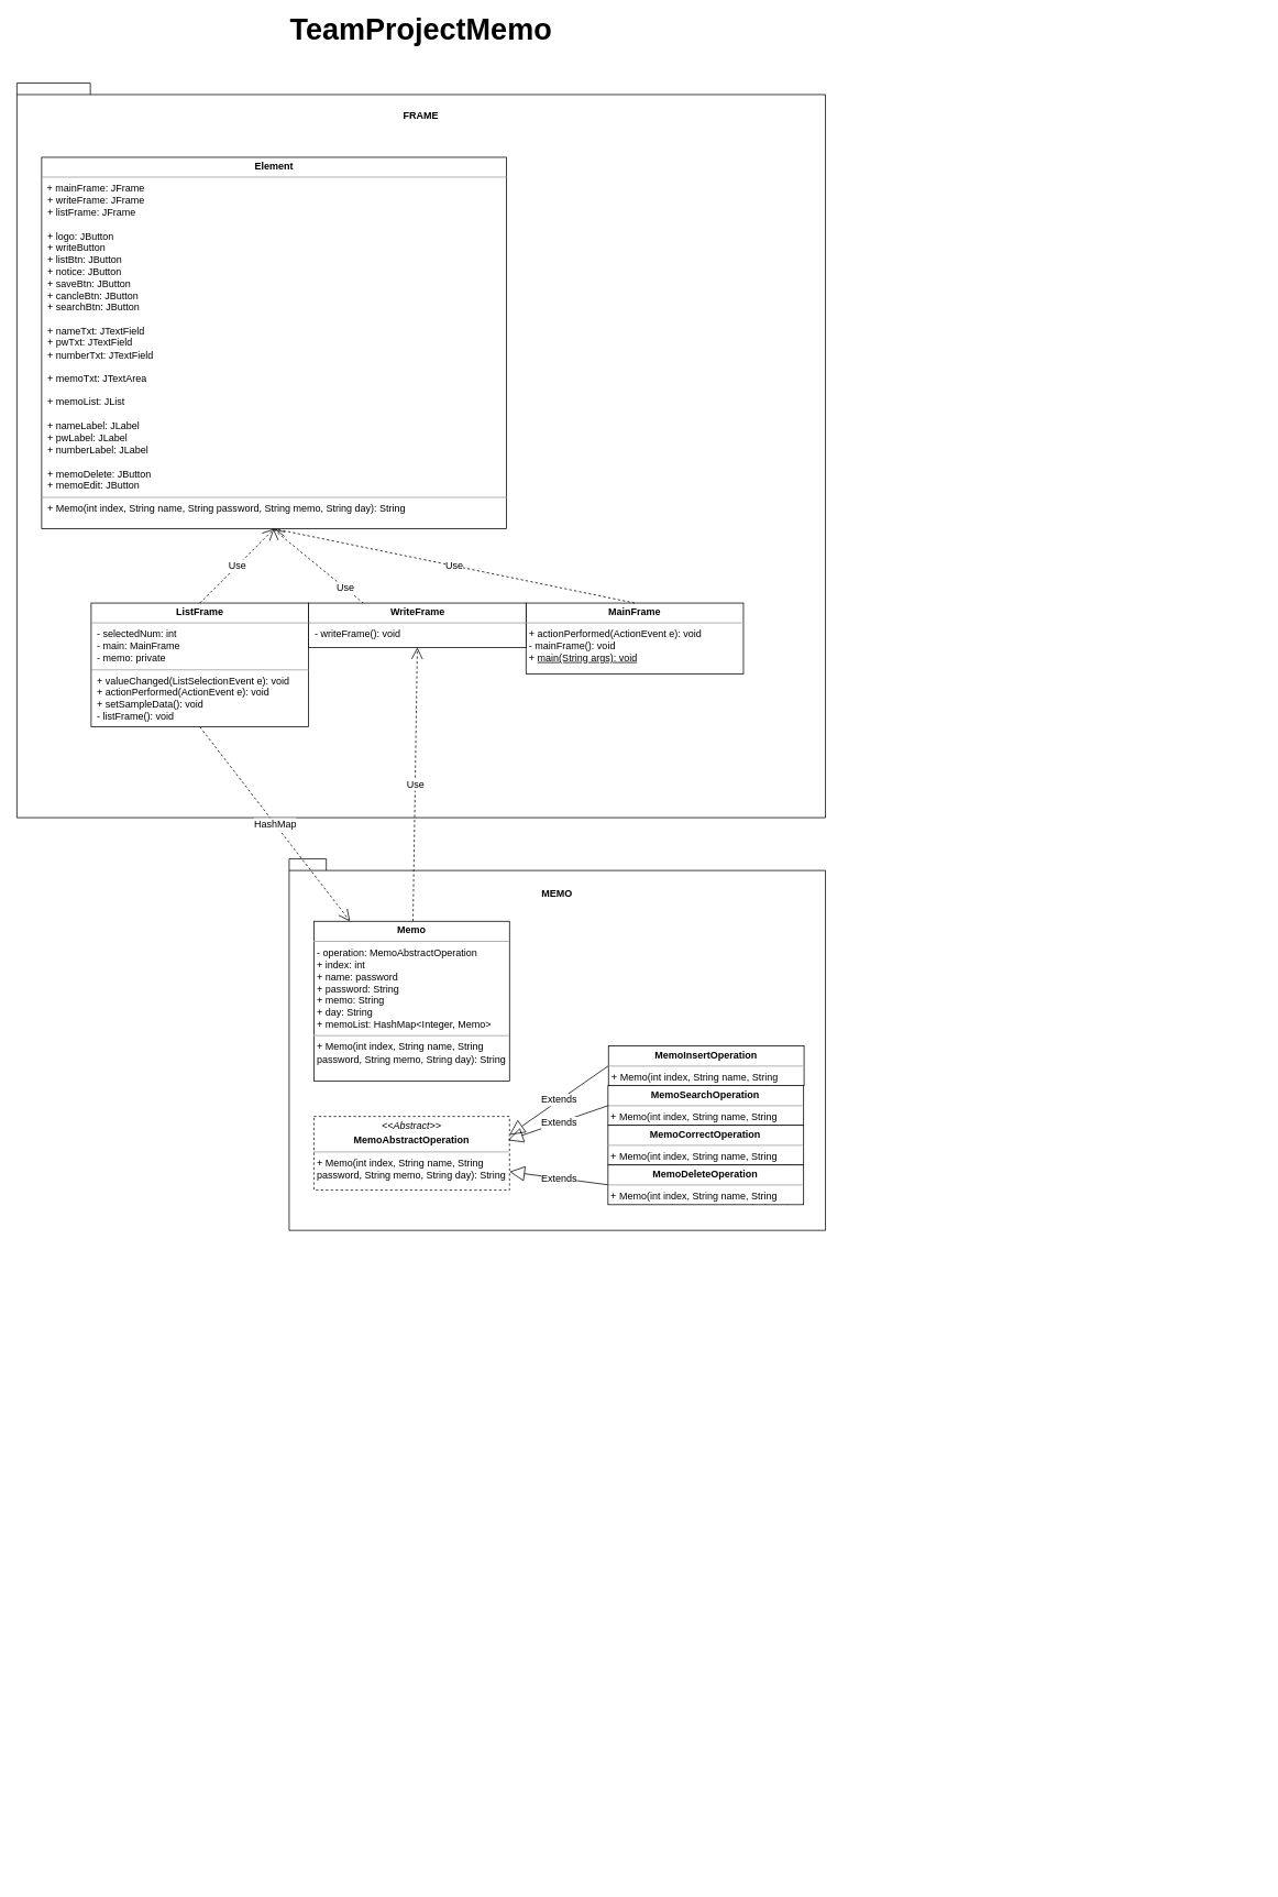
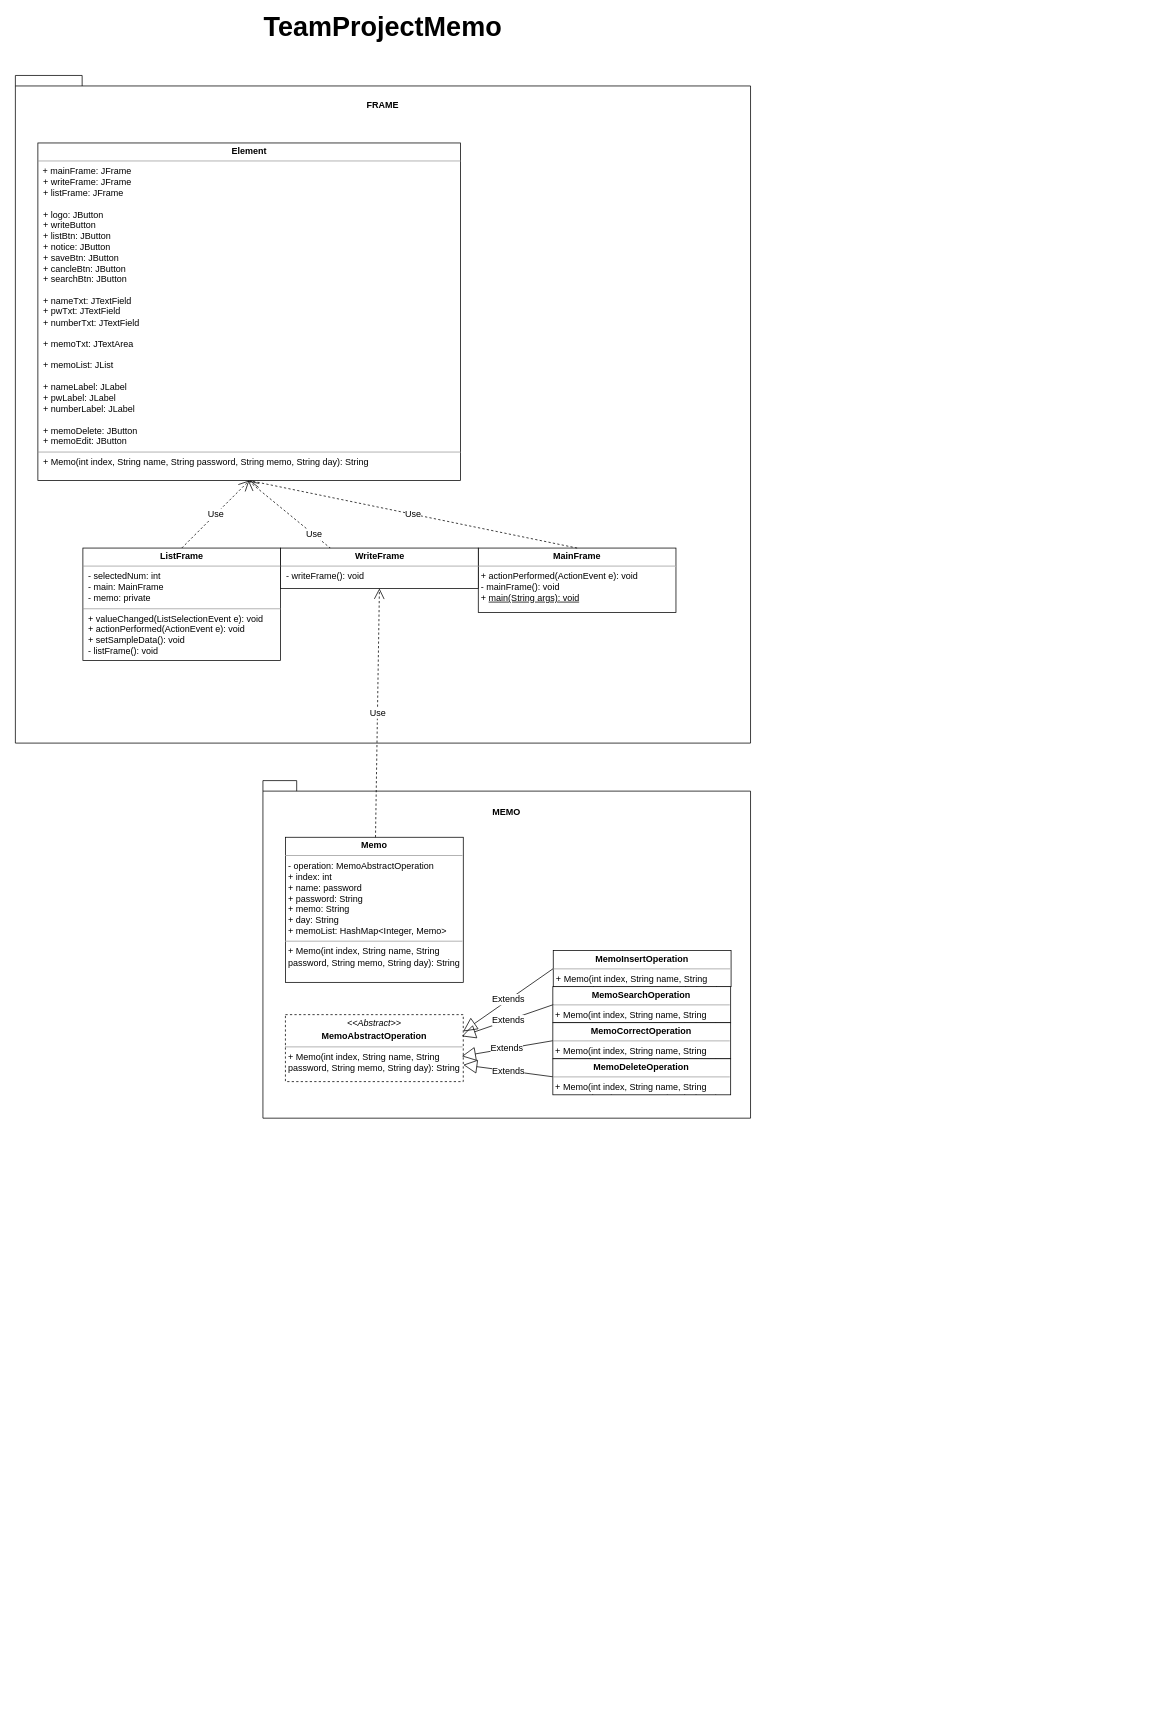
  <mxCell id="0" />
  <mxCell id="1" parent="0" />
  <mxCell id="2" value="" style="group" parent="1" vertex="1" connectable="0"><mxGeometry x="700" y="40" width="827" height="2235.602" as="geometry" /></mxCell>
  <mxCell id="3" value="&lt;span style=&quot;font-size: 36px;&quot;&gt;&lt;b&gt;TeamProjectMemo&lt;/b&gt;&lt;/span&gt;" style="text;html=1;strokeColor=none;fillColor=none;align=center;verticalAlign=middle;whiteSpace=wrap;rounded=0;" parent="2" vertex="1"><mxGeometry x="-220" y="-20" width="60" height="30" as="geometry" /></mxCell>
  <mxCell id="4" value="FRAME&lt;br&gt;&lt;br&gt;&lt;br&gt;&lt;br&gt;&lt;br&gt;&lt;br&gt;&lt;br&gt;&lt;br&gt;&lt;br&gt;&lt;br&gt;&lt;br&gt;&lt;br&gt;&lt;br&gt;&lt;br&gt;&lt;br&gt;&lt;br&gt;&lt;br&gt;&lt;br&gt;&lt;br&gt;&lt;br&gt;&lt;br&gt;&lt;br&gt;&lt;br&gt;&lt;br&gt;&lt;br&gt;&lt;br&gt;&lt;br&gt;&lt;br&gt;&lt;br&gt;&lt;br&gt;&lt;br&gt;&lt;br&gt;&lt;br&gt;&lt;br&gt;&lt;br&gt;&lt;br&gt;&lt;br&gt;&lt;br&gt;&lt;br&gt;&lt;br&gt;&lt;br&gt;&lt;br&gt;&lt;br&gt;&lt;br&gt;&lt;br&gt;&lt;br&gt;&lt;br&gt;&lt;br&gt;&lt;br&gt;&lt;br&gt;&lt;br&gt;&lt;br&gt;&lt;br&gt;&lt;br&gt;&lt;br&gt;&lt;br&gt;&lt;br&gt;&lt;br&gt;" style="shape=folder;fontStyle=1;spacingTop=10;tabWidth=40;tabHeight=14;tabPosition=left;html=1;whiteSpace=wrap;" parent="1" vertex="1"><mxGeometry x="20" y="100" width="980" height="890" as="geometry" /></mxCell>
  <mxCell id="5" value="MEMO&lt;br&gt;&lt;br&gt;&lt;br&gt;&lt;br&gt;&lt;br&gt;&lt;br&gt;&lt;br&gt;&lt;br&gt;&lt;br&gt;&lt;br&gt;&lt;br&gt;&lt;br&gt;&lt;br&gt;&lt;br&gt;&lt;br&gt;&lt;br&gt;&lt;br&gt;&lt;br&gt;&lt;br&gt;&lt;br&gt;&lt;br&gt;&lt;br&gt;&lt;br&gt;&lt;br&gt;&lt;br&gt;&lt;br&gt;&lt;br&gt;" style="shape=folder;fontStyle=1;spacingTop=10;tabWidth=40;tabHeight=14;tabPosition=left;html=1;whiteSpace=wrap;" parent="1" vertex="1"><mxGeometry x="350" y="1040" width="650" height="450" as="geometry" /></mxCell>
  <mxCell id="6" value="&lt;p style=&quot;margin:0px;margin-top:4px;text-align:center;&quot;&gt;&lt;b&gt;Memo&lt;/b&gt;&lt;/p&gt;&lt;hr size=&quot;1&quot;&gt;&lt;p style=&quot;margin:0px;margin-left:4px;&quot;&gt;- operation: MemoAbstractOperation&lt;/p&gt;&lt;p style=&quot;margin:0px;margin-left:4px;&quot;&gt;+ index: int&lt;/p&gt;&lt;p style=&quot;margin:0px;margin-left:4px;&quot;&gt;+ name: password&lt;/p&gt;&lt;p style=&quot;margin:0px;margin-left:4px;&quot;&gt;+ password: String&lt;/p&gt;&lt;p style=&quot;margin:0px;margin-left:4px;&quot;&gt;+ memo: String&lt;/p&gt;&lt;p style=&quot;margin:0px;margin-left:4px;&quot;&gt;+ day: String&lt;/p&gt;&lt;p style=&quot;margin:0px;margin-left:4px;&quot;&gt;+ memoList: HashMap&amp;lt;Integer, Memo&amp;gt;&lt;/p&gt;&lt;hr size=&quot;1&quot;&gt;&lt;p style=&quot;margin:0px;margin-left:4px;&quot;&gt;+ Memo(int index, String name, String password, String memo, String day): String&lt;/p&gt;" style="verticalAlign=top;align=left;overflow=fill;fontSize=12;fontFamily=Helvetica;html=1;whiteSpace=wrap;container=1;" parent="1" vertex="1"><mxGeometry x="380" y="1115.524" width="237.06" height="193.41" as="geometry" /></mxCell>
  <mxCell id="7" value="&lt;p style=&quot;margin:0px;margin-top:4px;text-align:center;&quot;&gt;&lt;i&gt;&amp;lt;&amp;lt;Abstract&amp;gt;&amp;gt;&lt;/i&gt;&lt;/p&gt;&lt;p style=&quot;margin:0px;margin-top:4px;text-align:center;&quot;&gt;&lt;b&gt;MemoAbstractOperation&lt;/b&gt;&lt;/p&gt;&lt;hr size=&quot;1&quot;&gt;&lt;p style=&quot;margin:0px;margin-left:4px;&quot;&gt;&lt;/p&gt;&lt;p style=&quot;margin:0px;margin-left:4px;&quot;&gt;+ Memo(int index, String name, String password, String memo, String day): String&lt;/p&gt;" style="verticalAlign=top;align=left;overflow=fill;fontSize=12;fontFamily=Helvetica;html=1;whiteSpace=wrap;container=1;dashed=1;" parent="1" vertex="1"><mxGeometry x="380" y="1351.96" width="237.06" height="89.265" as="geometry" /></mxCell>
  <mxCell id="8" value="&lt;p style=&quot;margin:0px;margin-top:4px;text-align:center;&quot;&gt;&lt;b&gt;MemoSear&lt;/b&gt;&lt;b style=&quot;background-color: initial;&quot;&gt;chOperation&lt;/b&gt;&lt;/p&gt;&lt;hr size=&quot;1&quot;&gt;&lt;p style=&quot;margin:0px;margin-left:4px;&quot;&gt;&lt;/p&gt;&lt;p style=&quot;margin:0px;margin-left:4px;&quot;&gt;+ Memo(int index, String name, String password, String memo, String day): String&lt;/p&gt;" style="verticalAlign=top;align=left;overflow=fill;fontSize=12;fontFamily=Helvetica;html=1;whiteSpace=wrap;container=1;" parent="1" vertex="1"><mxGeometry x="736.47" y="1314.653" width="237.06" height="48.066" as="geometry" /></mxCell>
  <mxCell id="9" value="&lt;p style=&quot;margin:0px;margin-top:4px;text-align:center;&quot;&gt;&lt;b&gt;MemoInsertOperation&lt;/b&gt;&lt;/p&gt;&lt;hr size=&quot;1&quot;&gt;&lt;p style=&quot;margin:0px;margin-left:4px;&quot;&gt;&lt;/p&gt;&lt;p style=&quot;margin:0px;margin-left:4px;&quot;&gt;+ Memo(int index, String name, String password, String memo, String day): String&lt;/p&gt;" style="verticalAlign=top;align=left;overflow=fill;fontSize=12;fontFamily=Helvetica;html=1;whiteSpace=wrap;container=1;" parent="1" vertex="1"><mxGeometry x="737" y="1266.591" width="237.06" height="48.066" as="geometry" /></mxCell>
  <mxCell id="10" value="&lt;p style=&quot;margin:0px;margin-top:4px;text-align:center;&quot;&gt;&lt;b&gt;MemoCorrect&lt;/b&gt;&lt;b style=&quot;background-color: initial;&quot;&gt;Operation&lt;/b&gt;&lt;/p&gt;&lt;hr size=&quot;1&quot;&gt;&lt;p style=&quot;margin:0px;margin-left:4px;&quot;&gt;&lt;/p&gt;&lt;p style=&quot;margin:0px;margin-left:4px;&quot;&gt;+ Memo(int index, String name, String password, String memo, String day): String&lt;/p&gt;" style="verticalAlign=top;align=left;overflow=fill;fontSize=12;fontFamily=Helvetica;html=1;whiteSpace=wrap;container=1;" parent="1" vertex="1"><mxGeometry x="736.47" y="1362.718" width="237.06" height="48.066" as="geometry" /></mxCell>
  <mxCell id="11" value="&lt;p style=&quot;margin:0px;margin-top:4px;text-align:center;&quot;&gt;&lt;b&gt;MemoDelete&lt;/b&gt;&lt;b style=&quot;background-color: initial;&quot;&gt;Operation&lt;/b&gt;&lt;/p&gt;&lt;hr size=&quot;1&quot;&gt;&lt;p style=&quot;margin:0px;margin-left:4px;&quot;&gt;&lt;/p&gt;&lt;p style=&quot;margin:0px;margin-left:4px;&quot;&gt;+ Memo(int index, String name, String password, String memo, String day): String&lt;/p&gt;" style="verticalAlign=top;align=left;overflow=fill;fontSize=12;fontFamily=Helvetica;html=1;whiteSpace=wrap;container=1;" parent="1" vertex="1"><mxGeometry x="736.47" y="1410.784" width="237.06" height="48.066" as="geometry" /></mxCell>
  <mxCell id="12" value="Extends" style="endArrow=block;endSize=16;endFill=0;html=1;rounded=0;fontFamily=Helvetica;fontSize=12;fontColor=default;entryX=1;entryY=0.25;entryDx=0;entryDy=0;exitX=0;exitY=0.5;exitDx=0;exitDy=0;" parent="1" source="9" target="7" edge="1"><mxGeometry width="160" relative="1" as="geometry"><mxPoint x="627" y="1297.491" as="sourcePoint" /><mxPoint x="620" y="1294.057" as="targetPoint" /></mxGeometry></mxCell>
  <mxCell id="13" value="Extends" style="endArrow=block;endSize=16;endFill=0;html=1;rounded=0;fontFamily=Helvetica;fontSize=12;fontColor=default;exitX=0;exitY=0.5;exitDx=0;exitDy=0;entryX=0.992;entryY=0.323;entryDx=0;entryDy=0;entryPerimeter=0;" parent="1" target="7" edge="1"><mxGeometry width="160" relative="1" as="geometry"><mxPoint x="737" y="1338.69" as="sourcePoint" /><mxPoint x="610" y="1294.057" as="targetPoint" /></mxGeometry></mxCell>
+ <mxCell id="14" value="Extends" style="endArrow=block;endSize=16;endFill=0;html=1;rounded=0;fontFamily=Helvetica;fontSize=12;fontColor=default;exitX=0;exitY=0.5;exitDx=0;exitDy=0;entryX=0.992;entryY=0.621;entryDx=0;entryDy=0;entryPerimeter=0;" parent="1" source="10" target="7" edge="1"><mxGeometry width="160" relative="1" as="geometry"><mxPoint x="627" y="1297.491" as="sourcePoint" /><mxPoint x="610" y="1294.057" as="targetPoint" /></mxGeometry></mxCell>
  <mxCell id="15" value="Extends" style="endArrow=block;endSize=16;endFill=0;html=1;rounded=0;fontFamily=Helvetica;fontSize=12;fontColor=default;entryX=1;entryY=0.75;entryDx=0;entryDy=0;exitX=0;exitY=0.5;exitDx=0;exitDy=0;" parent="1" source="11" target="7" edge="1"><mxGeometry width="160" relative="1" as="geometry"><mxPoint x="627" y="1297.491" as="sourcePoint" /><mxPoint x="747" y="1441.688" as="targetPoint" /></mxGeometry></mxCell>
  <mxCell id="16" value="Use" style="endArrow=open;endSize=12;dashed=1;html=1;rounded=0;fontFamily=Helvetica;fontSize=12;fontColor=default;exitX=0.5;exitY=1;exitDx=0;exitDy=0;" parent="1" source="23" edge="1"><mxGeometry width="160" relative="1" as="geometry"><mxPoint x="142" y="825.303" as="sourcePoint" /><mxPoint x="330" y="640" as="targetPoint" /></mxGeometry></mxCell>
  <mxCell id="17" value="&lt;p style=&quot;margin:0px;margin-top:4px;text-align:center;&quot;&gt;&lt;b&gt;MainFrame&lt;/b&gt;&lt;/p&gt;&lt;hr size=&quot;1&quot;&gt;&lt;p style=&quot;border-color: var(--border-color); margin: 0px 0px 0px 4px;&quot;&gt;+ actionPerformed(ActionEvent e): void&lt;br style=&quot;border-color: var(--border-color);&quot;&gt;&lt;/p&gt;&lt;p style=&quot;border-color: var(--border-color); margin: 0px 0px 0px 4px;&quot;&gt;- mainFrame(): void&lt;/p&gt;&lt;p style=&quot;border-color: var(--border-color); margin: 0px 0px 0px 4px;&quot;&gt;+&amp;nbsp;&lt;u style=&quot;border-color: var(--border-color);&quot;&gt;main(String args): void&lt;/u&gt;&lt;/p&gt;" style="verticalAlign=top;align=left;overflow=fill;fontSize=12;fontFamily=Helvetica;html=1;whiteSpace=wrap;strokeColor=default;fontColor=default;fillColor=default;" parent="1" vertex="1"><mxGeometry x="637.06" y="730.001" width="263.53" height="86.061" as="geometry" /></mxCell>
  <mxCell id="18" value="Use" style="endArrow=open;endSize=12;dashed=1;html=1;rounded=0;fontFamily=Helvetica;fontSize=12;fontColor=default;entryX=0.5;entryY=1;entryDx=0;entryDy=0;exitX=0.5;exitY=0;exitDx=0;exitDy=0;" parent="1" source="17" target="19" edge="1"><mxGeometry width="160" relative="1" as="geometry"><mxPoint x="595" y="730" as="sourcePoint" /><mxPoint x="432" y="650" as="targetPoint" /></mxGeometry></mxCell>
  <mxCell id="19" value="&lt;p style=&quot;border-color: var(--border-color); margin: 4px 0px 0px; text-align: center;&quot;&gt;&lt;b style=&quot;border-color: var(--border-color);&quot;&gt;Element&lt;/b&gt;&lt;/p&gt;&lt;hr size=&quot;1&quot;&gt;&lt;p style=&quot;border-color: var(--border-color); margin: 4px 0px 0px;&quot;&gt;&lt;span style=&quot;background-color: initial;&quot;&gt;&amp;nbsp; + mainFrame: JFrame&lt;/span&gt;&lt;br&gt;&lt;/p&gt;&lt;p style=&quot;margin:0px;margin-left:4px;&quot;&gt;&amp;nbsp;+ writeFrame: JFrame&lt;br style=&quot;border-color: var(--border-color);&quot;&gt;&amp;nbsp;+ listFrame: JFrame&lt;br style=&quot;border-color: var(--border-color);&quot;&gt;&lt;br style=&quot;border-color: var(--border-color);&quot;&gt;&amp;nbsp;+ logo: JButton&lt;br style=&quot;border-color: var(--border-color);&quot;&gt;&amp;nbsp;+ writeButton&lt;br style=&quot;border-color: var(--border-color);&quot;&gt;&amp;nbsp;+ listBtn: JButton&lt;br style=&quot;border-color: var(--border-color);&quot;&gt;&amp;nbsp;+ notice: JButton&lt;br style=&quot;border-color: var(--border-color);&quot;&gt;&amp;nbsp;+ saveBtn: JButton&lt;br style=&quot;border-color: var(--border-color);&quot;&gt;&amp;nbsp;+ cancleBtn: JButton&lt;br style=&quot;border-color: var(--border-color);&quot;&gt;&amp;nbsp;+ searchBtn: JButton&lt;br style=&quot;border-color: var(--border-color);&quot;&gt;&lt;br style=&quot;border-color: var(--border-color);&quot;&gt;&amp;nbsp;+ nameTxt: JTextField&lt;br style=&quot;border-color: var(--border-color);&quot;&gt;&amp;nbsp;+ pwTxt: JTextField&lt;br style=&quot;border-color: var(--border-color);&quot;&gt;&amp;nbsp;+ numberTxt: JTextField&lt;br style=&quot;border-color: var(--border-color);&quot;&gt;&amp;nbsp;&lt;br style=&quot;border-color: var(--border-color);&quot;&gt;&amp;nbsp;+ memoTxt: JTextArea&lt;br style=&quot;border-color: var(--border-color);&quot;&gt;&lt;br style=&quot;border-color: var(--border-color);&quot;&gt;&amp;nbsp;+ memoList: JList&lt;br style=&quot;border-color: var(--border-color);&quot;&gt;&lt;br style=&quot;border-color: var(--border-color);&quot;&gt;&amp;nbsp;+ nameLabel: JLabel&lt;br style=&quot;border-color: var(--border-color);&quot;&gt;&amp;nbsp;+ pwLabel: JLabel&lt;br style=&quot;border-color: var(--border-color);&quot;&gt;&amp;nbsp;+ numberLabel: JLabel&lt;br style=&quot;border-color: var(--border-color);&quot;&gt;&lt;br style=&quot;border-color: var(--border-color);&quot;&gt;&amp;nbsp;+ memoDelete: JButton&lt;br style=&quot;border-color: var(--border-color);&quot;&gt;&amp;nbsp;+ memoEdit: JButton&lt;br&gt;&lt;/p&gt;&lt;hr size=&quot;1&quot;&gt;&lt;p style=&quot;margin:0px;margin-left:4px;&quot;&gt;&amp;nbsp;+ Memo(int index, String name, String password, String memo, String day): String&lt;/p&gt;" style="verticalAlign=top;align=left;overflow=fill;fontSize=12;fontFamily=Helvetica;html=1;whiteSpace=wrap;container=1;" parent="1" vertex="1"><mxGeometry x="50" y="190" width="563.53" height="450" as="geometry" /></mxCell>
  <mxCell id="20" value="Use" style="endArrow=open;endSize=12;dashed=1;html=1;rounded=0;fontFamily=Helvetica;fontSize=12;fontColor=default;entryX=0.5;entryY=1;entryDx=0;entryDy=0;exitX=0.5;exitY=0;exitDx=0;exitDy=0;" parent="1" source="21" target="19" edge="1"><mxGeometry width="160" relative="1" as="geometry"><mxPoint x="650" y="730" as="sourcePoint" /><mxPoint x="810" y="730" as="targetPoint" /></mxGeometry></mxCell>
  <mxCell id="21" value="&lt;p style=&quot;margin:0px;margin-top:4px;text-align:center;&quot;&gt;&lt;b&gt;ListFrame&lt;/b&gt;&lt;/p&gt;&lt;hr size=&quot;1&quot;&gt;&lt;p style=&quot;border-color: var(--border-color); margin: 0px 0px 0px 4px;&quot;&gt;&amp;nbsp;- selectedNum: int&lt;/p&gt;&lt;p style=&quot;margin:0px;margin-left:4px;&quot;&gt;&amp;nbsp;- main: MainFrame&lt;br style=&quot;border-color: var(--border-color);&quot;&gt;&amp;nbsp;- memo: private&lt;br&gt;&lt;/p&gt;&lt;hr size=&quot;1&quot;&gt;&lt;p style=&quot;border-color: var(--border-color); margin: 0px 0px 0px 4px;&quot;&gt;&amp;nbsp;+ valueChanged(ListSelectionEvent e): void&lt;/p&gt;&lt;p style=&quot;border-color: var(--border-color); margin: 0px 0px 0px 4px;&quot;&gt;&amp;nbsp;+ actionPerformed(ActionEvent e): void&lt;/p&gt;&lt;p style=&quot;border-color: var(--border-color); margin: 0px 0px 0px 4px;&quot;&gt;&amp;nbsp;+ setSampleData(): void&lt;/p&gt;&lt;p style=&quot;border-color: var(--border-color); margin: 0px 0px 0px 4px;&quot;&gt;&amp;nbsp;- listFrame(): void&lt;/p&gt;" style="verticalAlign=top;align=left;overflow=fill;fontSize=12;fontFamily=Helvetica;html=1;whiteSpace=wrap;strokeColor=default;fontColor=default;fillColor=default;" parent="1" vertex="1"><mxGeometry x="110" y="730" width="263.53" height="150" as="geometry" /></mxCell>
- <mxCell id="22" value="HashMap" style="endArrow=open;endSize=12;dashed=1;html=1;rounded=0;fontFamily=Helvetica;fontSize=12;fontColor=default;exitX=0.5;exitY=1;exitDx=0;exitDy=0;" parent="1" source="21" target="6" edge="1"><mxGeometry width="160" relative="1" as="geometry"><mxPoint x="620" y="770" as="sourcePoint" /><mxPoint y="770" as="targetPoint" x="780" /></mxGeometry></mxCell>
  <mxCell id="23" value="&lt;p style=&quot;margin:0px;margin-top:4px;text-align:center;&quot;&gt;&lt;b&gt;WriteFrame&lt;/b&gt;&lt;/p&gt;&lt;hr size=&quot;1&quot;&gt;&lt;p style=&quot;border-color: var(--border-color); margin: 0px 0px 0px 4px;&quot;&gt;&amp;nbsp;- writeFrame(): void&lt;/p&gt;&lt;p style=&quot;border-color: var(--border-color); margin: 0px 0px 0px 4px;&quot;&gt;&lt;br&gt;&lt;/p&gt;" style="verticalAlign=top;align=left;overflow=fill;fontSize=12;fontFamily=Helvetica;html=1;whiteSpace=wrap;strokeColor=default;fontColor=default;fillColor=default;" parent="1" vertex="1"><mxGeometry x="373.53" y="729.997" width="263.53" height="53.788" as="geometry" /></mxCell>
  <mxCell id="24" value="Use" style="endArrow=open;endSize=12;dashed=1;html=1;rounded=0;fontFamily=Helvetica;fontSize=12;fontColor=default;entryX=0.5;entryY=1;entryDx=0;entryDy=0;" edge="1" parent="1" source="6" target="23"><mxGeometry width="160" relative="1" as="geometry"><mxPoint x="515" y="794" as="sourcePoint" /><mxPoint x="340" y="650" as="targetPoint" /></mxGeometry></mxCell>
